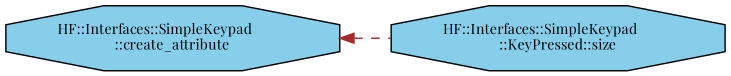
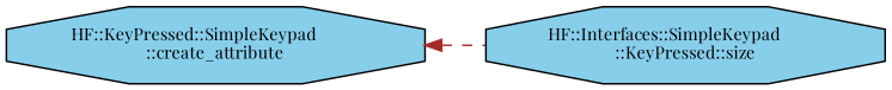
  digraph {
    rankdir=LR
    fontname="Playfair Display"
    node [color=black fillcolor=skyblue fontname="Playfair Display" fontsize=10 shape=octagon style=filled]
-   n1 [fontcolor=black height=0.2 label="HF::Interfaces::SimpleKeypad\l::create_attribute" width=0.4]
+   n1 [fontcolor=black height=0.2 label="HF::KeyPressed::SimpleKeypad\l::create_attribute" width=0.4]
    n2 [height=0.2 label="HF::Interfaces::SimpleKeypad\l::KeyPressed::size" width=0.4]
    n1 -> n2 [color=brown dir=back fontname="Playfair Display" fontsize=10 labelfontname=Helvetica labelfontsize=10 style=dashed]
  }
